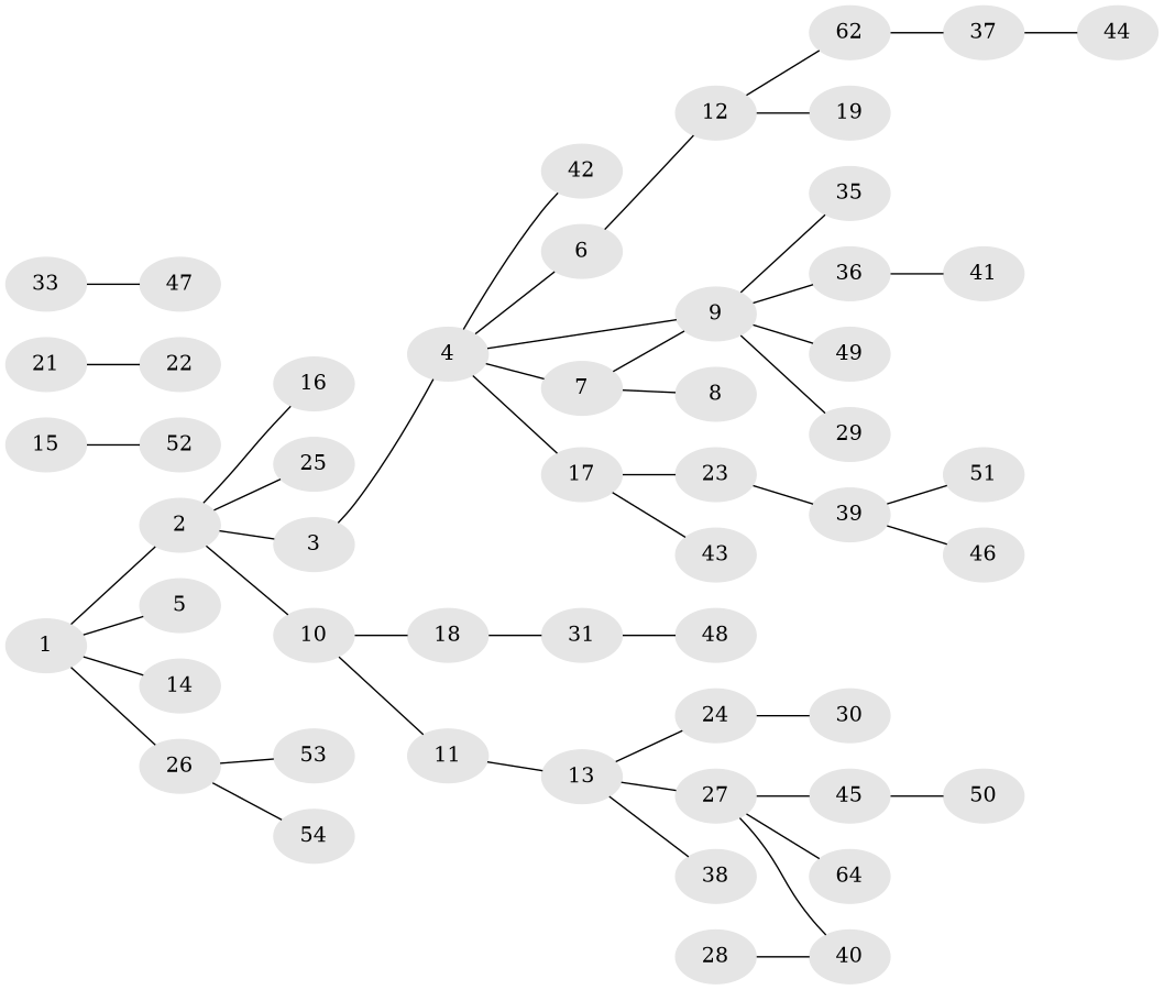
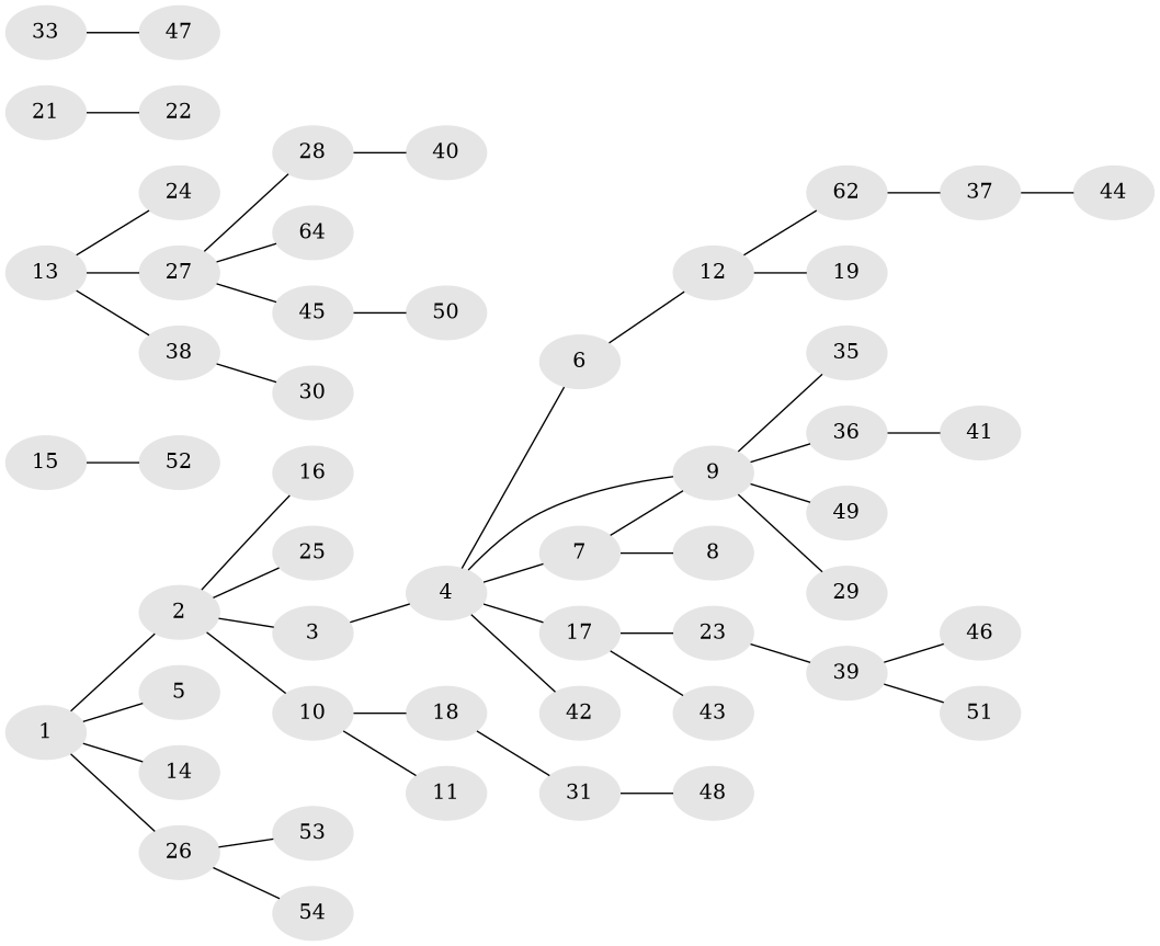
  graph {
    rankdir=LR
    node [color=gray90 style=filled]
    1
    2
    5
    14
    26
    3
    10
    16
    25
    53
    54
    4
    11
    18
    6
    7
    17
    42
    9
    12
    8
    15
    52
    23
    43
    19
    n27 [label=62]
    29
    35
    36
    49
    41
    13
    31
    24
    27
    38
    37
    30
    28
    n41 [label=64]
    45
    39
    48
    21
    22
    33
    47
    46
    51
    40
    50
    44
    1 -- 2
    1 -- 5
    1 -- 14
    1 -- 26
    2 -- 3
    2 -- 10
    2 -- 16
    2 -- 25
    26 -- 53
    26 -- 54
    3 -- 4
    10 -- 11
    10 -- 18
    4 -- 6
    4 -- 7
    4 -- 17
    4 -- 42
    4 -- 9
-   11 -- 13
    18 -- 31
    6 -- 12
    7 -- 9
    7 -- 8
    17 -- 23
    17 -- 43
    9 -- 29
    9 -- 35
    9 -- 36
    9 -- 49
    12 -- 19
    12 -- n27
    15 -- 52
    23 -- 39
    n27 -- 37
    36 -- 41
    13 -- 24
    13 -- 27
    13 -- 38
    31 -- 48
-   24 -- 30
-   27 -- 40
+   38 -- 30
+   27 -- 28
    27 -- n41
    27 -- 45
    37 -- 44
    28 -- 40
    45 -- 50
    39 -- 46
    39 -- 51
    21 -- 22
    33 -- 47
  }
